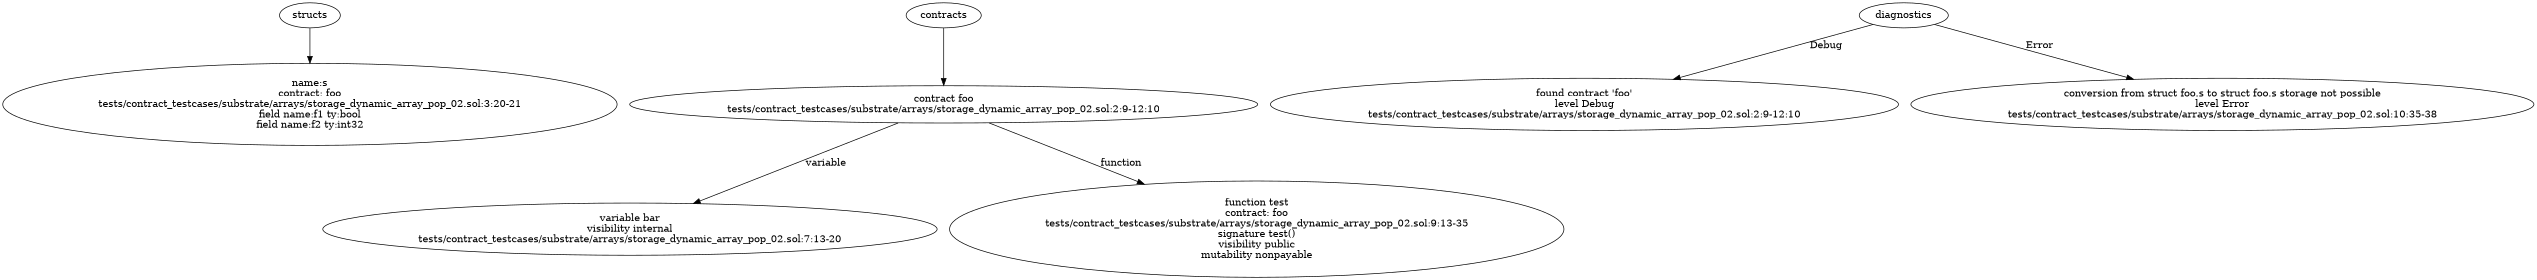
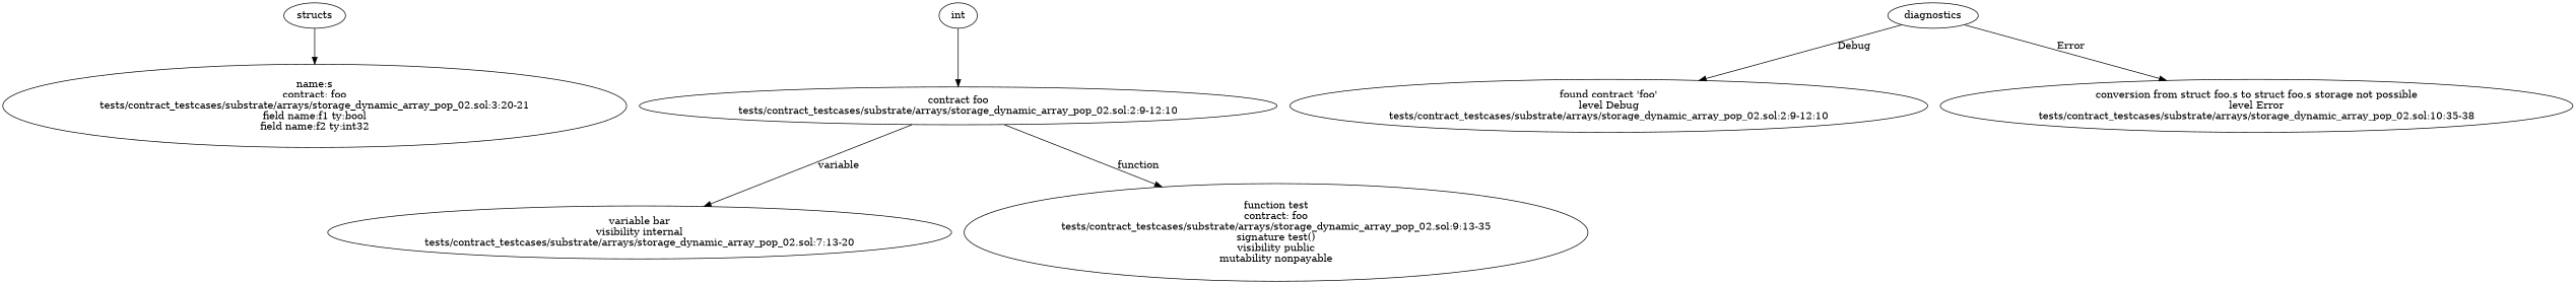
  strict digraph {
    n1 [label="name:s\ncontract: foo\ntests/contract_testcases/substrate/arrays/storage_dynamic_array_pop_02.sol:3:20-21\nfield name:f1 ty:bool\nfield name:f2 ty:int32"]
    n2 [label="contract foo\ntests/contract_testcases/substrate/arrays/storage_dynamic_array_pop_02.sol:2:9-12:10"]
    n3 [label="variable bar\nvisibility internal\ntests/contract_testcases/substrate/arrays/storage_dynamic_array_pop_02.sol:7:13-20"]
    n4 [label="function test\ncontract: foo\ntests/contract_testcases/substrate/arrays/storage_dynamic_array_pop_02.sol:9:13-35\nsignature test()\nvisibility public\nmutability nonpayable"]
    n5 [label="found contract 'foo'\nlevel Debug\ntests/contract_testcases/substrate/arrays/storage_dynamic_array_pop_02.sol:2:9-12:10"]
    n6 [label="conversion from struct foo.s to struct foo.s storage not possible\nlevel Error\ntests/contract_testcases/substrate/arrays/storage_dynamic_array_pop_02.sol:10:35-38"]
    structs
-   contracts
+   contracts [label=int]
    diagnostics
    n2 -> n3 [label=variable]
    n2 -> n4 [label=function]
    structs -> n1
    contracts -> n2
    diagnostics -> n5 [label=Debug]
    diagnostics -> n6 [label=Error]
  }
